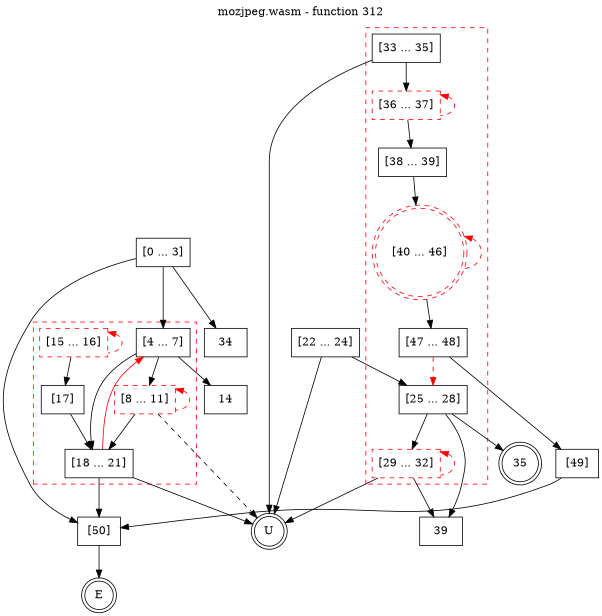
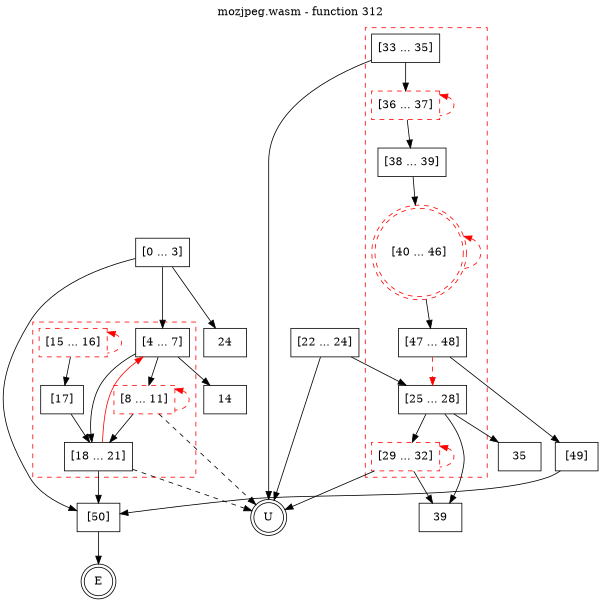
  digraph {
    label="mozjpeg.wasm - function 312"
    labelfontcolor=black
    labelfontname=Helvetica
    labelfontsize=16
    labelloc=t
    node [color=black shape=box style=solid]
    n1 [label="[4 ... 7]"]
    n2 [color=red label="[8 ... 11]" style=dashed]
    n3 [color=red label="[15 ... 16]" style=dashed]
    n4 [label="[17]"]
    n5 [label="[18 ... 21]"]
    n6 [label="[25 ... 28]"]
    n7 [color=red label="[29 ... 32]" style=dashed]
    n8 [label="[33 ... 35]"]
    n9 [color=red label="[36 ... 37]" style=dashed]
    n10 [label="[38 ... 39]"]
    n11 [color=red label="[40 ... 46]" shape=doublecircle style=dashed]
    n12 [label="[47 ... 48]"]
    14
    n14 [label=U shape=doublecircle color="" style=""]
    n15 [label="[50]"]
-   35 [shape=doublecircle]
+   35
    39
    n18 [label="[49]"]
    E [shape=doublecircle color="" style=""]
    n20 [label="[0 ... 3]"]
-   24 [label=34]
+   24
    n22 [label="[22 ... 24]"]
    subgraph cluster_1 {
      color=red
      label=""
      style=dashed
      n1
      n2
      n3
      n4
      n5
    }
    subgraph cluster_2 {
      color=red
      label=""
      style=dashed
      n6
      n7
      n8
      n9
      n10
      n11
      n12
    }
    n1 -> n2
    n1 -> n5
    n1 -> 14
    n2 -> n2 [color=red dir=back style=dashed]
    n2 -> n5
    n2 -> n14 [style=dashed]
    n3 -> n3 [color=red dir=back style=dashed]
    n3 -> n4
    n4 -> n5
    n5 -> n1 [color=red style=solid]
-   n5 -> n14
+   n5 -> n14 [style=dashed]
    n5 -> n15
    n6 -> n7
    n6 -> 35
    n6 -> 39
    n7 -> n7 [color=red dir=back style=dashed]
    n7 -> n14
    n7 -> 39
    n8 -> n9
    n8 -> n14
    n9 -> n9 [color=red dir=back style=dashed]
    n9 -> n10
    n10 -> n11
    n11 -> n11 [color=red dir=back style=dashed]
    n11 -> n12
    n12 -> n6 [color=red style=dashed]
    n12 -> n18
    n15 -> E
    n18 -> n15
    n20 -> n1
    n20 -> n15
    n20 -> 24
    n22 -> n6
    n22 -> n14
  }
